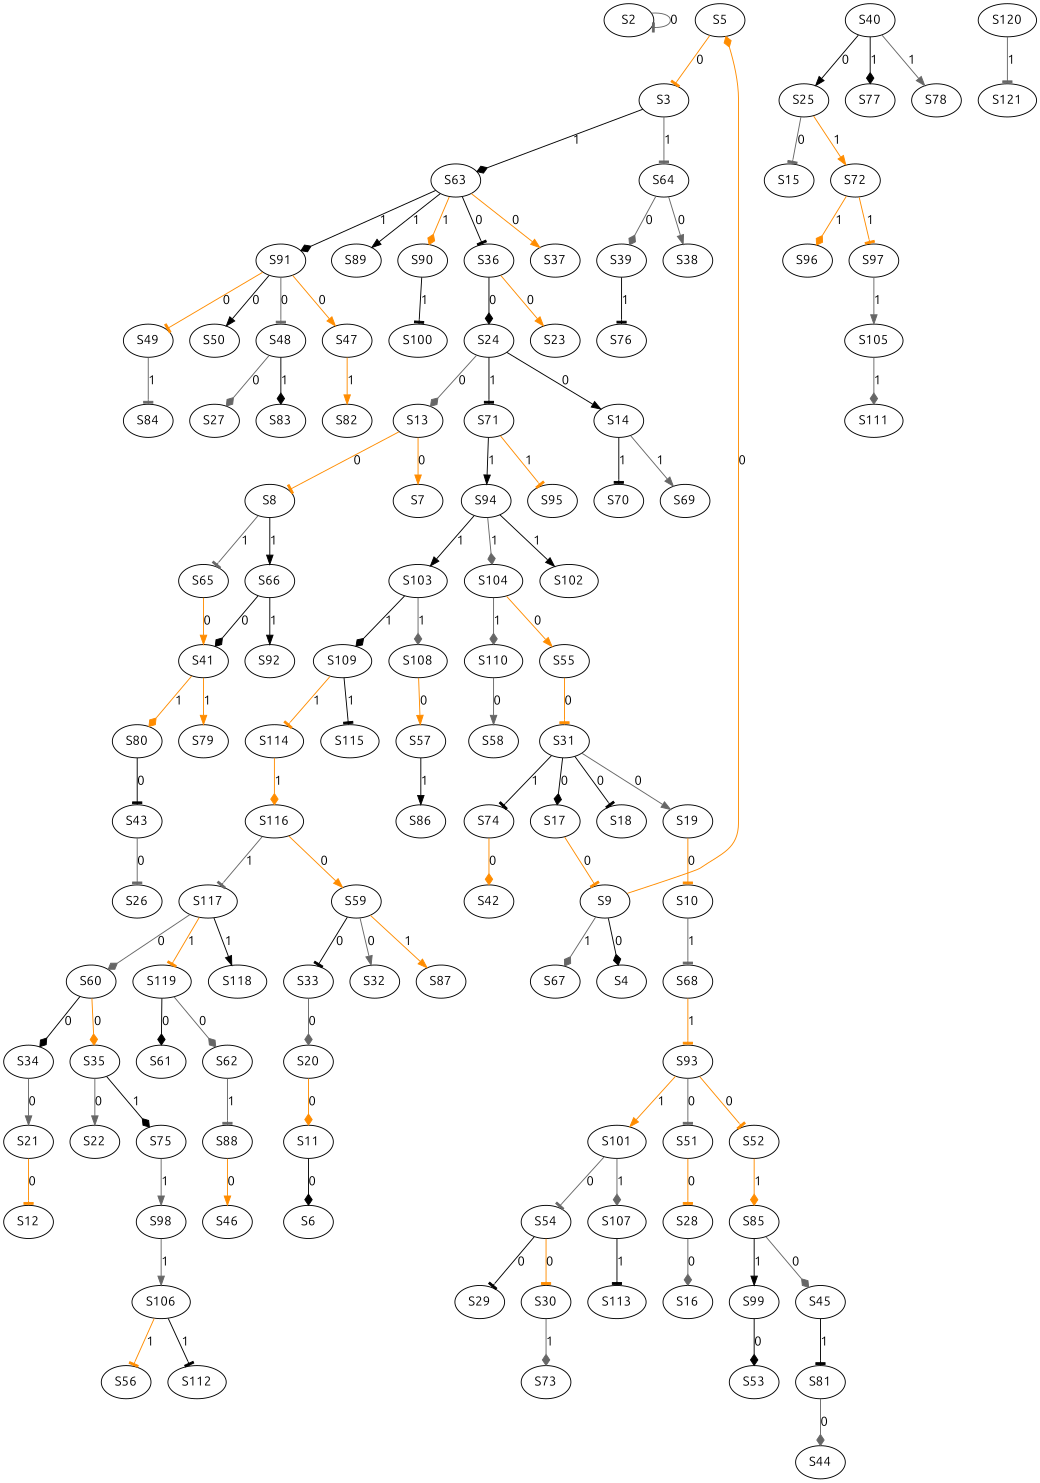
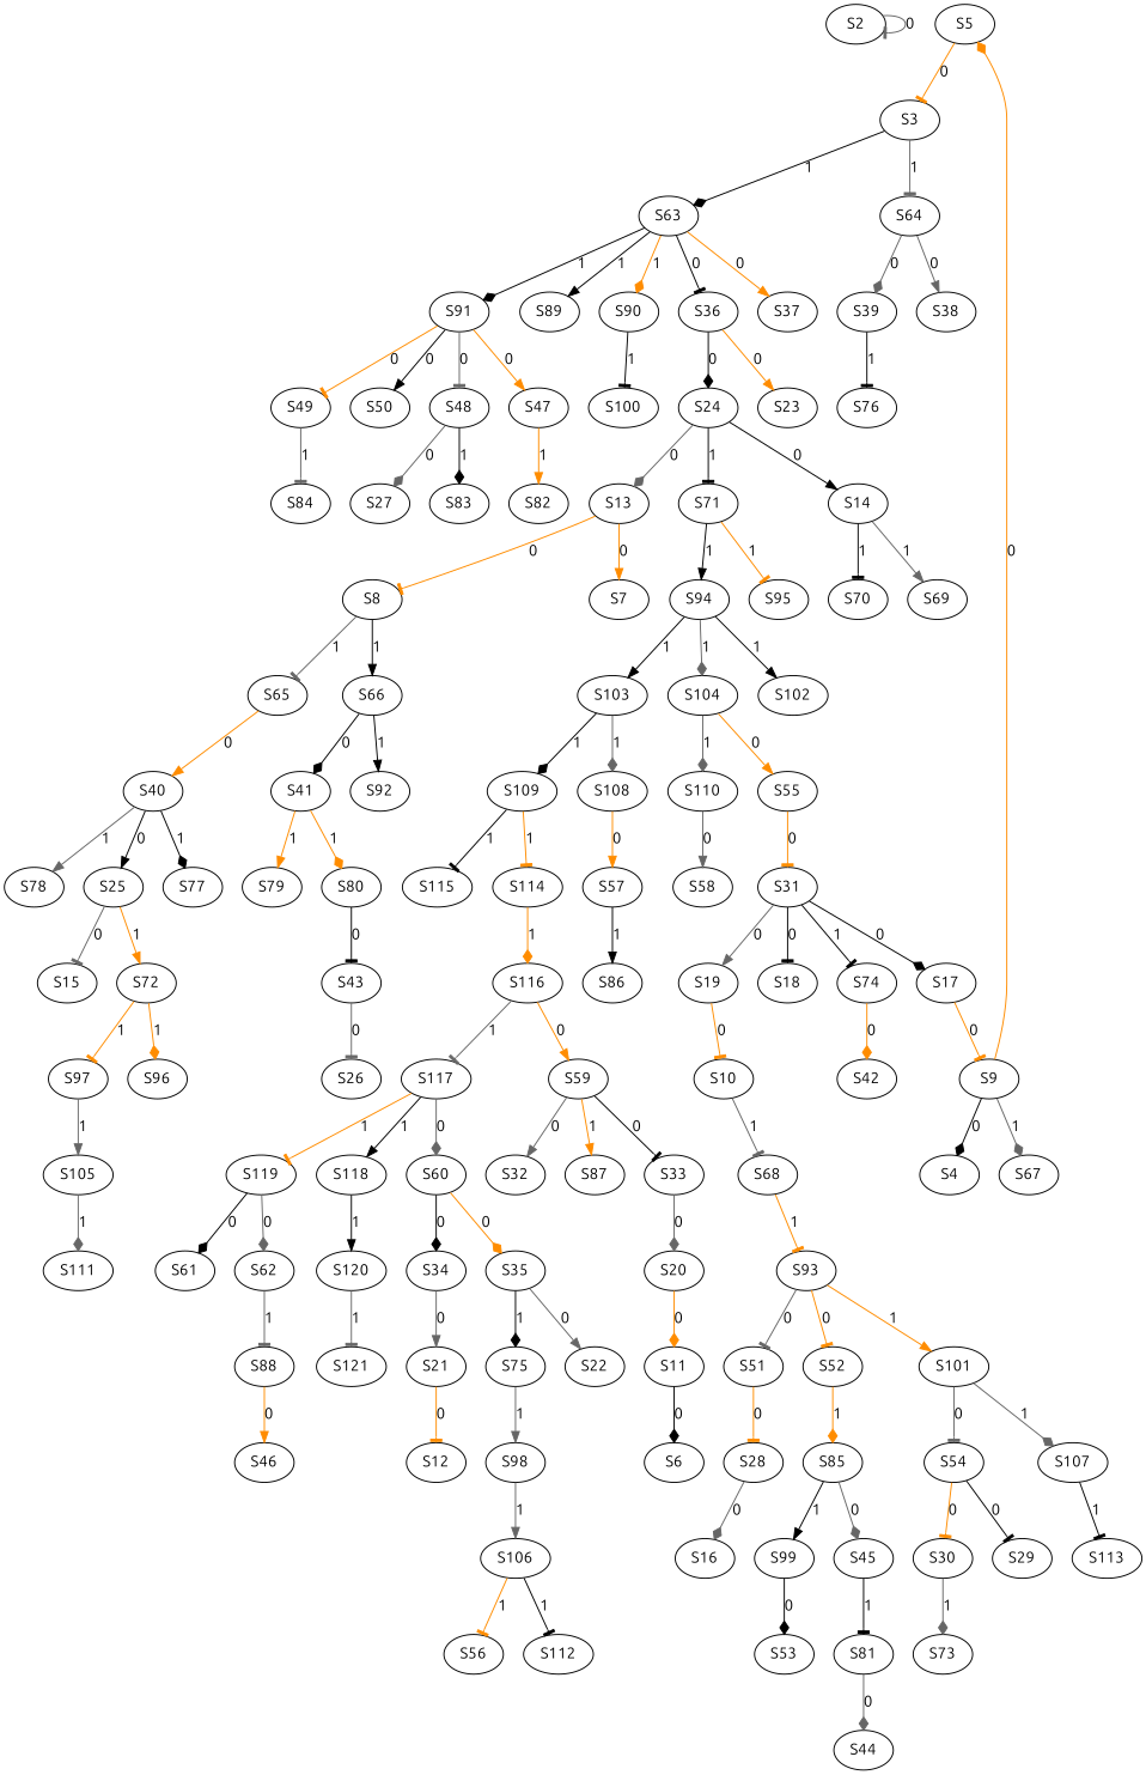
  strict digraph {
    fontname=Ubuntu
    node [fontname=Ubuntu]
    edge [arrowhead=tee color=black fontname=Ubuntu]
    S2
    S5
    S3
    S63
    S64
    S36
    S37
    S91
    S89
    S90
    S38
    S39
    S9
    S4
    S67
    S11
    S6
    S13
    S7
    S8
    S65
    S66
    S40
    S41
    S92
    S17
    S19
    S10
    S68
    S93
    S20
    S21
    S12
    S24
    S14
    S71
    S69
    S70
    S94
    S95
    S25
    S15
    S72
    S96
    S97
    S28
    S16
    S31
    S18
    S74
    S42
    S33
    S34
    S35
    S22
    S75
    S98
    S23
    S77
    S78
    S43
    S26
    S48
    S27
    S83
    S51
    S54
    S29
    S30
    S73
    S55
    S59
    S32
    S87
    S60
    S47
    S49
    S50
    S100
    S76
    S80
    S79
    S81
    S44
    S85
    S45
    S99
    S53
    S88
    S46
    S82
    S84
    S52
    S101
    S107
    S113
    S104
    S110
    S58
    S106
    S56
    S112
    S108
    S57
    S86
    S116
    S117
    S119
    S118
    S61
    S62
    S120
    S102
    S103
    S105
    S109
    S111
    S114
    S115
    S121
    S2 -> S2 [color=gray40 label=0]
    S5 -> S3 [color=darkorange label=0]
    S3 -> S63 [arrowhead=diamond label=1]
    S3 -> S64 [color=gray40 label=1]
    S63 -> S36 [label=0]
    S63 -> S37 [arrowhead=normal color=darkorange label=0]
    S63 -> S91 [arrowhead=diamond label=1]
    S63 -> S89 [arrowhead=normal label=1]
    S63 -> S90 [arrowhead=diamond color=darkorange label=1]
    S64 -> S38 [arrowhead=normal color=gray40 label=0]
    S64 -> S39 [arrowhead=diamond color=gray40 label=0]
    S36 -> S24 [arrowhead=diamond label=0]
    S36 -> S23 [arrowhead=normal color=darkorange label=0]
    S91 -> S48 [color=gray40 label=0]
    S91 -> S47 [arrowhead=normal color=darkorange label=0]
    S91 -> S49 [color=darkorange label=0]
    S91 -> S50 [arrowhead=normal label=0]
    S90 -> S100 [label=1]
    S39 -> S76 [label=1]
    S9 -> S5 [arrowhead=diamond color=darkorange label=0]
    S9 -> S4 [arrowhead=diamond label=0]
    S9 -> S67 [arrowhead=diamond color=gray40 label=1]
    S11 -> S6 [arrowhead=diamond label=0]
    S13 -> S7 [arrowhead=normal color=darkorange label=0]
    S13 -> S8 [color=darkorange label=0]
    S8 -> S65 [color=gray40 label=1]
    S8 -> S66 [arrowhead=normal label=1]
-   S65 -> S41 [arrowhead=normal color=darkorange label=0]
+   S65 -> S40 [arrowhead=normal color=darkorange label=0]
    S66 -> S41 [arrowhead=diamond label=0]
    S66 -> S92 [arrowhead=normal label=1]
    S40 -> S25 [arrowhead=normal label=0]
    S40 -> S77 [arrowhead=diamond label=1]
    S40 -> S78 [arrowhead=normal color=gray40 label=1]
    S41 -> S80 [arrowhead=diamond color=darkorange label=1]
    S41 -> S79 [arrowhead=normal color=darkorange label=1]
    S17 -> S9 [color=darkorange label=0]
    S19 -> S10 [color=darkorange label=0]
    S10 -> S68 [color=gray40 label=1]
    S68 -> S93 [color=darkorange label=1]
    S93 -> S51 [color=gray40 label=0]
    S93 -> S52 [color=darkorange label=0]
    S93 -> S101 [arrowhead=normal color=darkorange label=1]
    S20 -> S11 [arrowhead=diamond color=darkorange label=0]
    S21 -> S12 [color=darkorange label=0]
    S24 -> S13 [arrowhead=diamond color=gray40 label=0]
    S24 -> S14 [arrowhead=normal label=0]
    S24 -> S71 [label=1]
    S14 -> S69 [arrowhead=normal color=gray40 label=1]
    S14 -> S70 [label=1]
    S71 -> S94 [arrowhead=normal label=1]
    S71 -> S95 [color=darkorange label=1]
    S94 -> S104 [arrowhead=diamond color=gray40 label=1]
    S94 -> S102 [arrowhead=normal label=1]
    S94 -> S103 [arrowhead=normal label=1]
    S25 -> S15 [color=gray40 label=0]
    S25 -> S72 [arrowhead=normal color=darkorange label=1]
    S72 -> S96 [arrowhead=diamond color=darkorange label=1]
    S72 -> S97 [color=darkorange label=1]
    S97 -> S105 [arrowhead=normal color=gray40 label=1]
    S28 -> S16 [arrowhead=diamond color=gray40 label=0]
    S31 -> S17 [arrowhead=diamond label=0]
    S31 -> S19 [arrowhead=normal color=gray40 label=0]
    S31 -> S18 [label=0]
    S31 -> S74 [label=1]
    S74 -> S42 [arrowhead=diamond color=darkorange label=0]
    S33 -> S20 [arrowhead=diamond color=gray40 label=0]
    S34 -> S21 [arrowhead=normal color=gray40 label=0]
    S35 -> S22 [arrowhead=normal color=gray40 label=0]
    S35 -> S75 [arrowhead=diamond label=1]
    S75 -> S98 [arrowhead=normal color=gray40 label=1]
    S98 -> S106 [arrowhead=normal color=gray40 label=1]
    S43 -> S26 [color=gray40 label=0]
    S48 -> S27 [arrowhead=diamond color=gray40 label=0]
    S48 -> S83 [arrowhead=diamond label=1]
    S51 -> S28 [color=darkorange label=0]
    S54 -> S29 [label=0]
    S54 -> S30 [color=darkorange label=0]
    S30 -> S73 [arrowhead=diamond color=gray40 label=1]
    S55 -> S31 [color=darkorange label=0]
    S59 -> S33 [label=0]
    S59 -> S32 [arrowhead=normal color=gray40 label=0]
    S59 -> S87 [arrowhead=normal color=darkorange label=1]
    S60 -> S34 [arrowhead=diamond label=0]
    S60 -> S35 [arrowhead=diamond color=darkorange label=0]
    S47 -> S82 [arrowhead=normal color=darkorange label=1]
    S49 -> S84 [color=gray40 label=1]
    S80 -> S43 [label=0]
    S81 -> S44 [arrowhead=diamond color=gray40 label=0]
    S85 -> S45 [arrowhead=diamond color=gray40 label=0]
    S85 -> S99 [arrowhead=normal label=1]
    S45 -> S81 [label=1]
    S99 -> S53 [arrowhead=diamond label=0]
    S88 -> S46 [arrowhead=normal color=darkorange label=0]
    S52 -> S85 [arrowhead=diamond color=darkorange label=1]
    S101 -> S54 [color=gray40 label=0]
    S101 -> S107 [arrowhead=diamond color=gray40 label=1]
    S107 -> S113 [label=1]
    S104 -> S55 [arrowhead=normal color=darkorange label=0]
    S104 -> S110 [arrowhead=diamond color=gray40 label=1]
    S110 -> S58 [arrowhead=normal color=gray40 label=0]
    S106 -> S56 [color=darkorange label=1]
    S106 -> S112 [label=1]
    S108 -> S57 [arrowhead=normal color=darkorange label=0]
    S57 -> S86 [arrowhead=normal label=1]
    S116 -> S59 [arrowhead=normal color=darkorange label=0]
    S116 -> S117 [color=gray40 label=1]
    S117 -> S60 [arrowhead=diamond color=gray40 label=0]
    S117 -> S119 [color=darkorange label=1]
    S117 -> S118 [arrowhead=normal label=1]
    S119 -> S61 [arrowhead=diamond label=0]
    S119 -> S62 [arrowhead=diamond color=gray40 label=0]
+   S118 -> S120 [arrowhead=normal label=1]
    S62 -> S88 [color=gray40 label=1]
    S120 -> S121 [color=gray40 label=1]
    S103 -> S108 [arrowhead=diamond color=gray40 label=1]
    S103 -> S109 [arrowhead=diamond label=1]
    S105 -> S111 [arrowhead=diamond color=gray40 label=1]
    S109 -> S114 [color=darkorange label=1]
    S109 -> S115 [label=1]
    S114 -> S116 [arrowhead=diamond color=darkorange label=1]
  }
